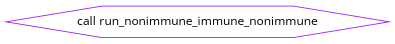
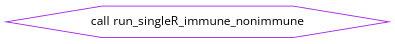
  digraph {
    compound=true
    fontname="Open Sans"
-   n1 [label="call run_nonimmune_immune_nonimmune" color=purple shape=hexagon fontname="Open Sans"]
+   n1 [label="call run_singleR_immune_nonimmune" color=purple shape=hexagon fontname="Open Sans"]
  }
